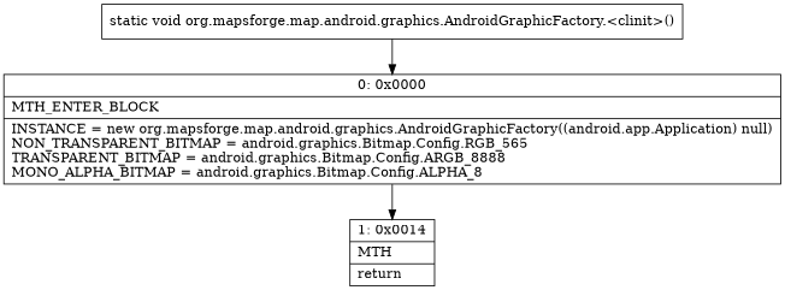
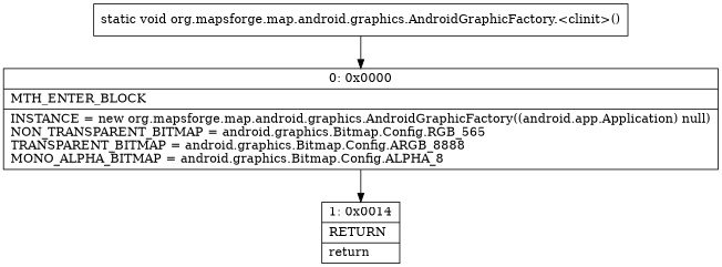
  digraph {
    node [shape=record]
    n1 [label="{0\:\ 0x0000|MTH_ENTER_BLOCK\l|INSTANCE = new org.mapsforge.map.android.graphics.AndroidGraphicFactory((android.app.Application) null)\lNON_TRANSPARENT_BITMAP = android.graphics.Bitmap.Config.RGB_565\lTRANSPARENT_BITMAP = android.graphics.Bitmap.Config.ARGB_8888\lMONO_ALPHA_BITMAP = android.graphics.Bitmap.Config.ALPHA_8\l}"]
-   n2 [label="{1\:\ 0x0014|MTH\l|return\l}"]
+   n2 [label="{1\:\ 0x0014|RETURN\l|return\l}"]
    n3 [label="{static void org.mapsforge.map.android.graphics.AndroidGraphicFactory.\<clinit\>() }"]
    n1 -> n2
    n3 -> n1
  }
